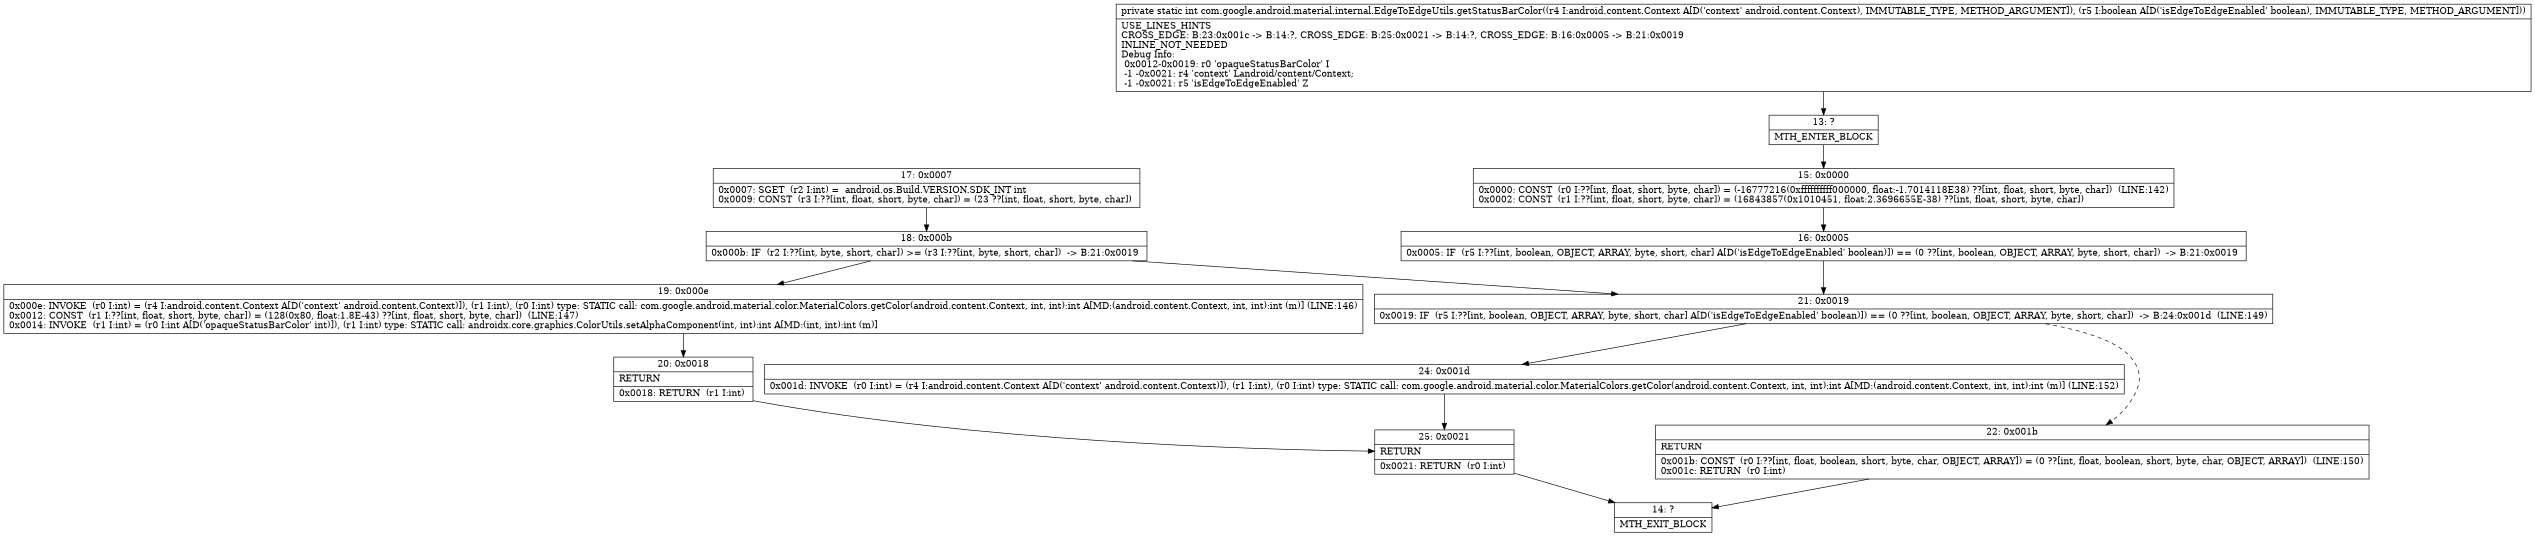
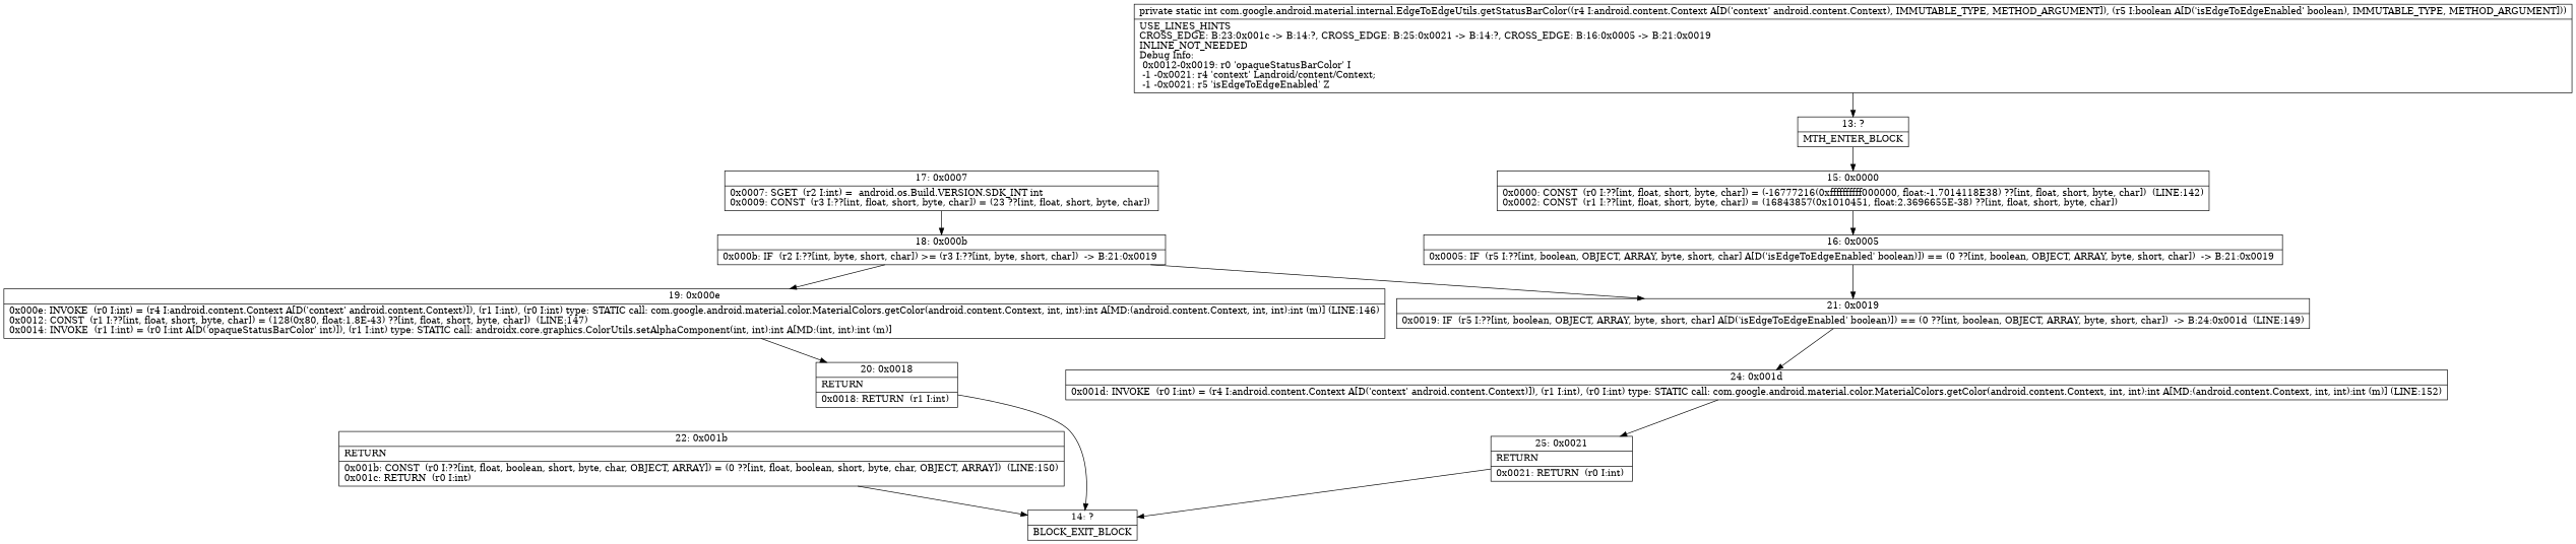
  digraph {
    node [shape=record]
    n1 [label="{13\:\ ?|MTH_ENTER_BLOCK\l}"]
    n2 [label="{15\:\ 0x0000|0x0000: CONST  (r0 I:??[int, float, short, byte, char]) = (\-16777216(0xffffffffff000000, float:\-1.7014118E38) ??[int, float, short, byte, char])  (LINE:142)\l0x0002: CONST  (r1 I:??[int, float, short, byte, char]) = (16843857(0x1010451, float:2.3696655E\-38) ??[int, float, short, byte, char]) \l}"]
    n3 [label="{16\:\ 0x0005|0x0005: IF  (r5 I:??[int, boolean, OBJECT, ARRAY, byte, short, char] A[D('isEdgeToEdgeEnabled' boolean)]) == (0 ??[int, boolean, OBJECT, ARRAY, byte, short, char])  \-\> B:21:0x0019 \l}"]
    n4 [label="{21\:\ 0x0019|0x0019: IF  (r5 I:??[int, boolean, OBJECT, ARRAY, byte, short, char] A[D('isEdgeToEdgeEnabled' boolean)]) == (0 ??[int, boolean, OBJECT, ARRAY, byte, short, char])  \-\> B:24:0x001d  (LINE:149)\l}"]
    n5 [label="{17\:\ 0x0007|0x0007: SGET  (r2 I:int) =  android.os.Build.VERSION.SDK_INT int \l0x0009: CONST  (r3 I:??[int, float, short, byte, char]) = (23 ??[int, float, short, byte, char]) \l}"]
    n6 [label="{18\:\ 0x000b|0x000b: IF  (r2 I:??[int, byte, short, char]) \>= (r3 I:??[int, byte, short, char])  \-\> B:21:0x0019 \l}"]
    n7 [label="{22\:\ 0x001b|RETURN\l|0x001b: CONST  (r0 I:??[int, float, boolean, short, byte, char, OBJECT, ARRAY]) = (0 ??[int, float, boolean, short, byte, char, OBJECT, ARRAY])  (LINE:150)\l0x001c: RETURN  (r0 I:int) \l}"]
    n8 [label="{24\:\ 0x001d|0x001d: INVOKE  (r0 I:int) = (r4 I:android.content.Context A[D('context' android.content.Context)]), (r1 I:int), (r0 I:int) type: STATIC call: com.google.android.material.color.MaterialColors.getColor(android.content.Context, int, int):int A[MD:(android.content.Context, int, int):int (m)] (LINE:152)\l}"]
    n9 [label="{19\:\ 0x000e|0x000e: INVOKE  (r0 I:int) = (r4 I:android.content.Context A[D('context' android.content.Context)]), (r1 I:int), (r0 I:int) type: STATIC call: com.google.android.material.color.MaterialColors.getColor(android.content.Context, int, int):int A[MD:(android.content.Context, int, int):int (m)] (LINE:146)\l0x0012: CONST  (r1 I:??[int, float, short, byte, char]) = (128(0x80, float:1.8E\-43) ??[int, float, short, byte, char])  (LINE:147)\l0x0014: INVOKE  (r1 I:int) = (r0 I:int A[D('opaqueStatusBarColor' int)]), (r1 I:int) type: STATIC call: androidx.core.graphics.ColorUtils.setAlphaComponent(int, int):int A[MD:(int, int):int (m)]\l}"]
    n10 [label="{20\:\ 0x0018|RETURN\l|0x0018: RETURN  (r1 I:int) \l}"]
-   n11 [label="{14\:\ ?|MTH_EXIT_BLOCK\l}"]
+   n11 [label="{14\:\ ?|BLOCK_EXIT_BLOCK\l}"]
    n12 [label="{25\:\ 0x0021|RETURN\l|0x0021: RETURN  (r0 I:int) \l}"]
    n13 [label="{private static int com.google.android.material.internal.EdgeToEdgeUtils.getStatusBarColor((r4 I:android.content.Context A[D('context' android.content.Context), IMMUTABLE_TYPE, METHOD_ARGUMENT]), (r5 I:boolean A[D('isEdgeToEdgeEnabled' boolean), IMMUTABLE_TYPE, METHOD_ARGUMENT]))  | USE_LINES_HINTS\lCROSS_EDGE: B:23:0x001c \-\> B:14:?, CROSS_EDGE: B:25:0x0021 \-\> B:14:?, CROSS_EDGE: B:16:0x0005 \-\> B:21:0x0019\lINLINE_NOT_NEEDED\lDebug Info:\l  0x0012\-0x0019: r0 'opaqueStatusBarColor' I\l  \-1 \-0x0021: r4 'context' Landroid\/content\/Context;\l  \-1 \-0x0021: r5 'isEdgeToEdgeEnabled' Z\l}"]
    n1 -> n2
    n2 -> n3
    n3 -> n4
-   n4 -> n7 [style=dashed]
    n4 -> n8
    n5 -> n6
    n6 -> n4
    n6 -> n9 [style=solid]
    n7 -> n11
    n8 -> n12
    n9 -> n10
-   n10 -> n12
+   n10 -> n11
    n12 -> n11
    n13 -> n1
  }
